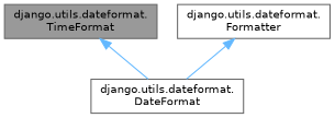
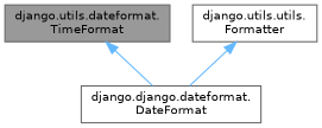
  digraph {
    node [color=gray40 fillcolor=white fontname=Helvetica fontsize=10 shape=box style=filled]
    edge [color=steelblue1 dir=back fontname=Helvetica fontsize=10 labelfontname=Helvetica labelfontsize=10 style=solid]
    n1 [fillcolor=grey60 fontcolor=black height=0.2 label="django.utils.dateformat.\lTimeFormat" width=0.4]
-   n2 [height=0.2 label="django.utils.dateformat.\lDateFormat" width=0.4]
-   n3 [height=0.2 label="django.utils.dateformat.\lFormatter" width=0.4]
+   n2 [height=0.2 label="django.django.dateformat.\lDateFormat" width=0.4]
+   n3 [height=0.2 label="django.utils.utils.\lFormatter" width=0.4]
    n1 -> n2
    n3 -> n2
  }
